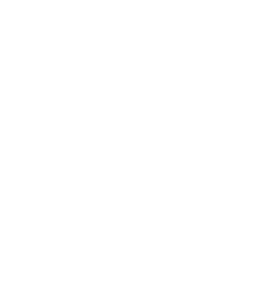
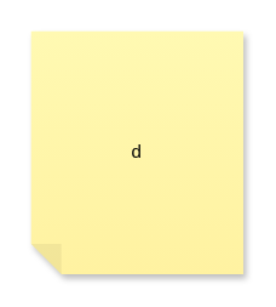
  <mxCell id="0" />
  <mxCell id="1" parent="0" />
+ <mxCell id="2" value="d" style="shape=note;whiteSpace=wrap;html=1;backgroundOutline=1;fontColor=#000000;darkOpacity=0.05;fillColor=#FFF9B2;strokeColor=none;fillStyle=solid;direction=west;gradientDirection=north;gradientColor=#FFF2A1;shadow=1;size=20;pointerEvents=1;" vertex="1" parent="1"><mxGeometry x="20" y="20" width="140" height="160" as="geometry" /></mxCell>
